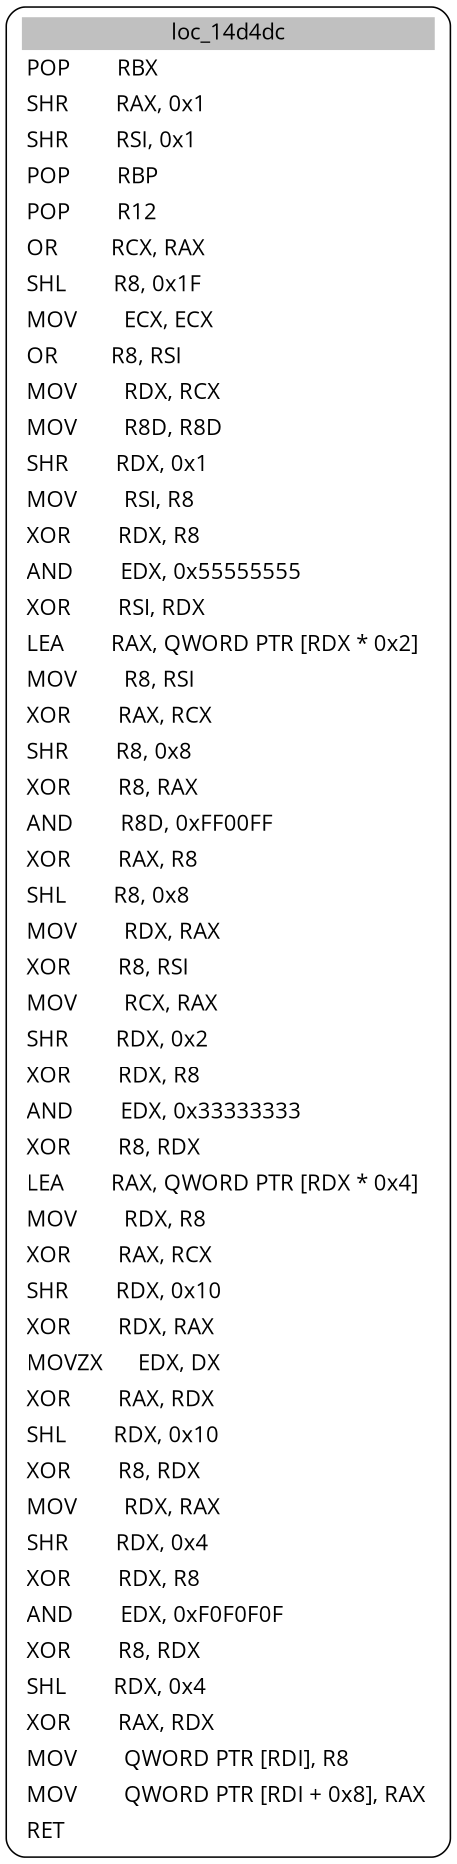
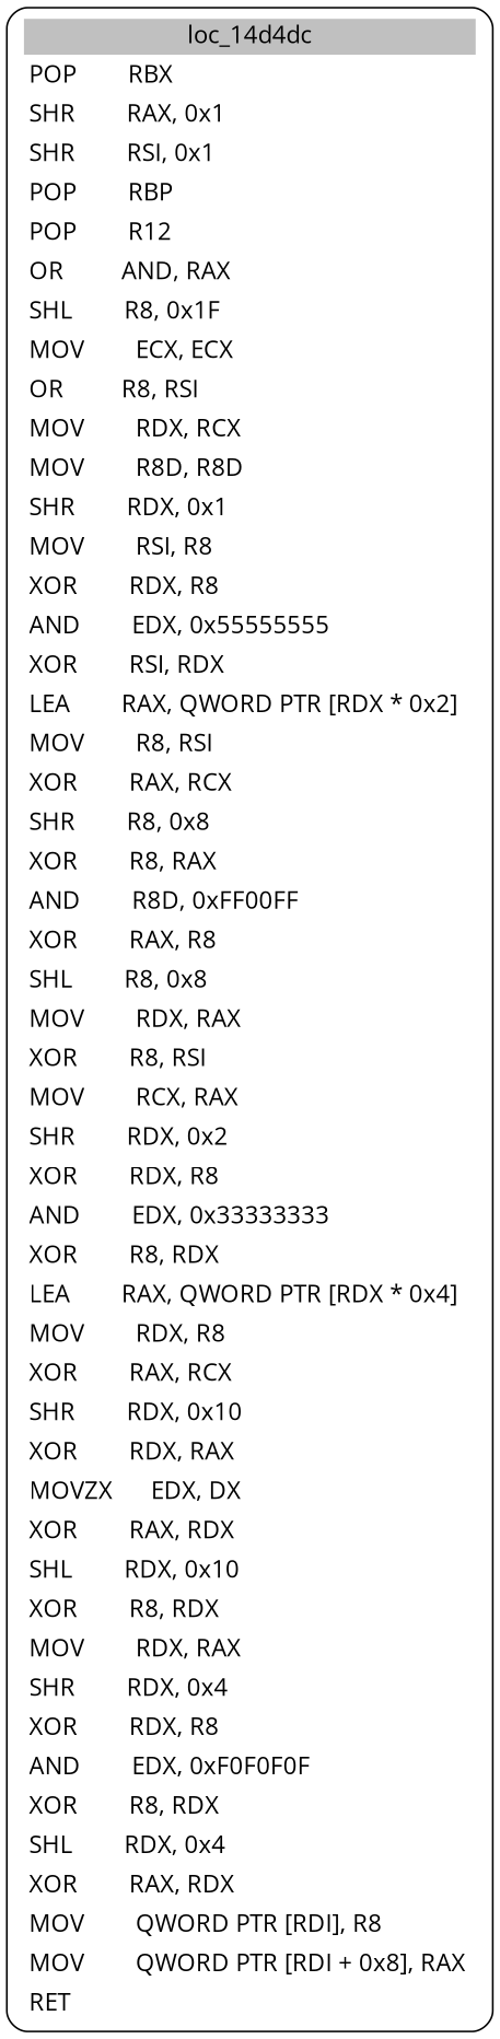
  digraph {
    fontname="Open Sans"
-   n1 [fontname="Open Sans" label=<<table border="0" cellborder="0" cellpadding="3"><tr><td align="center" colspan="2" bgcolor="grey">loc_14d4dc</td></tr><tr><td align="left">POP        RBX</td></tr><tr><td align="left">SHR        RAX, 0x1</td></tr><tr><td align="left">SHR        RSI, 0x1</td></tr><tr><td align="left">POP        RBP</td></tr><tr><td align="left">POP        R12</td></tr><tr><td align="left">OR         RCX, RAX</td></tr><tr><td align="left">SHL        R8, 0x1F</td></tr><tr><td align="left">MOV        ECX, ECX</td></tr><tr><td align="left">OR         R8, RSI</td></tr><tr><td align="left">MOV        RDX, RCX</td></tr><tr><td align="left">MOV        R8D, R8D</td></tr><tr><td align="left">SHR        RDX, 0x1</td></tr><tr><td align="left">MOV        RSI, R8</td></tr><tr><td align="left">XOR        RDX, R8</td></tr><tr><td align="left">AND        EDX, 0x55555555</td></tr><tr><td align="left">XOR        RSI, RDX</td></tr><tr><td align="left">LEA        RAX, QWORD PTR [RDX * 0x2]</td></tr><tr><td align="left">MOV        R8, RSI</td></tr><tr><td align="left">XOR        RAX, RCX</td></tr><tr><td align="left">SHR        R8, 0x8</td></tr><tr><td align="left">XOR        R8, RAX</td></tr><tr><td align="left">AND        R8D, 0xFF00FF</td></tr><tr><td align="left">XOR        RAX, R8</td></tr><tr><td align="left">SHL        R8, 0x8</td></tr><tr><td align="left">MOV        RDX, RAX</td></tr><tr><td align="left">XOR        R8, RSI</td></tr><tr><td align="left">MOV        RCX, RAX</td></tr><tr><td align="left">SHR        RDX, 0x2</td></tr><tr><td align="left">XOR        RDX, R8</td></tr><tr><td align="left">AND        EDX, 0x33333333</td></tr><tr><td align="left">XOR        R8, RDX</td></tr><tr><td align="left">LEA        RAX, QWORD PTR [RDX * 0x4]</td></tr><tr><td align="left">MOV        RDX, R8</td></tr><tr><td align="left">XOR        RAX, RCX</td></tr><tr><td align="left">SHR        RDX, 0x10</td></tr><tr><td align="left">XOR        RDX, RAX</td></tr><tr><td align="left">MOVZX      EDX, DX</td></tr><tr><td align="left">XOR        RAX, RDX</td></tr><tr><td align="left">SHL        RDX, 0x10</td></tr><tr><td align="left">XOR        R8, RDX</td></tr><tr><td align="left">MOV        RDX, RAX</td></tr><tr><td align="left">SHR        RDX, 0x4</td></tr><tr><td align="left">XOR        RDX, R8</td></tr><tr><td align="left">AND        EDX, 0xF0F0F0F</td></tr><tr><td align="left">XOR        R8, RDX</td></tr><tr><td align="left">SHL        RDX, 0x4</td></tr><tr><td align="left">XOR        RAX, RDX</td></tr><tr><td align="left">MOV        QWORD PTR [RDI], R8</td></tr><tr><td align="left">MOV        QWORD PTR [RDI + 0x8], RAX</td></tr><tr><td align="left">RET        </td></tr></table>> shape=Mrecord]
+   n1 [fontname="Open Sans" label=<<table border="0" cellborder="0" cellpadding="3"><tr><td align="center" colspan="2" bgcolor="grey">loc_14d4dc</td></tr><tr><td align="left">POP        RBX</td></tr><tr><td align="left">SHR        RAX, 0x1</td></tr><tr><td align="left">SHR        RSI, 0x1</td></tr><tr><td align="left">POP        RBP</td></tr><tr><td align="left">POP        R12</td></tr><tr><td align="left">OR         AND, RAX</td></tr><tr><td align="left">SHL        R8, 0x1F</td></tr><tr><td align="left">MOV        ECX, ECX</td></tr><tr><td align="left">OR         R8, RSI</td></tr><tr><td align="left">MOV        RDX, RCX</td></tr><tr><td align="left">MOV        R8D, R8D</td></tr><tr><td align="left">SHR        RDX, 0x1</td></tr><tr><td align="left">MOV        RSI, R8</td></tr><tr><td align="left">XOR        RDX, R8</td></tr><tr><td align="left">AND        EDX, 0x55555555</td></tr><tr><td align="left">XOR        RSI, RDX</td></tr><tr><td align="left">LEA        RAX, QWORD PTR [RDX * 0x2]</td></tr><tr><td align="left">MOV        R8, RSI</td></tr><tr><td align="left">XOR        RAX, RCX</td></tr><tr><td align="left">SHR        R8, 0x8</td></tr><tr><td align="left">XOR        R8, RAX</td></tr><tr><td align="left">AND        R8D, 0xFF00FF</td></tr><tr><td align="left">XOR        RAX, R8</td></tr><tr><td align="left">SHL        R8, 0x8</td></tr><tr><td align="left">MOV        RDX, RAX</td></tr><tr><td align="left">XOR        R8, RSI</td></tr><tr><td align="left">MOV        RCX, RAX</td></tr><tr><td align="left">SHR        RDX, 0x2</td></tr><tr><td align="left">XOR        RDX, R8</td></tr><tr><td align="left">AND        EDX, 0x33333333</td></tr><tr><td align="left">XOR        R8, RDX</td></tr><tr><td align="left">LEA        RAX, QWORD PTR [RDX * 0x4]</td></tr><tr><td align="left">MOV        RDX, R8</td></tr><tr><td align="left">XOR        RAX, RCX</td></tr><tr><td align="left">SHR        RDX, 0x10</td></tr><tr><td align="left">XOR        RDX, RAX</td></tr><tr><td align="left">MOVZX      EDX, DX</td></tr><tr><td align="left">XOR        RAX, RDX</td></tr><tr><td align="left">SHL        RDX, 0x10</td></tr><tr><td align="left">XOR        R8, RDX</td></tr><tr><td align="left">MOV        RDX, RAX</td></tr><tr><td align="left">SHR        RDX, 0x4</td></tr><tr><td align="left">XOR        RDX, R8</td></tr><tr><td align="left">AND        EDX, 0xF0F0F0F</td></tr><tr><td align="left">XOR        R8, RDX</td></tr><tr><td align="left">SHL        RDX, 0x4</td></tr><tr><td align="left">XOR        RAX, RDX</td></tr><tr><td align="left">MOV        QWORD PTR [RDI], R8</td></tr><tr><td align="left">MOV        QWORD PTR [RDI + 0x8], RAX</td></tr><tr><td align="left">RET        </td></tr></table>> shape=Mrecord]
  }
